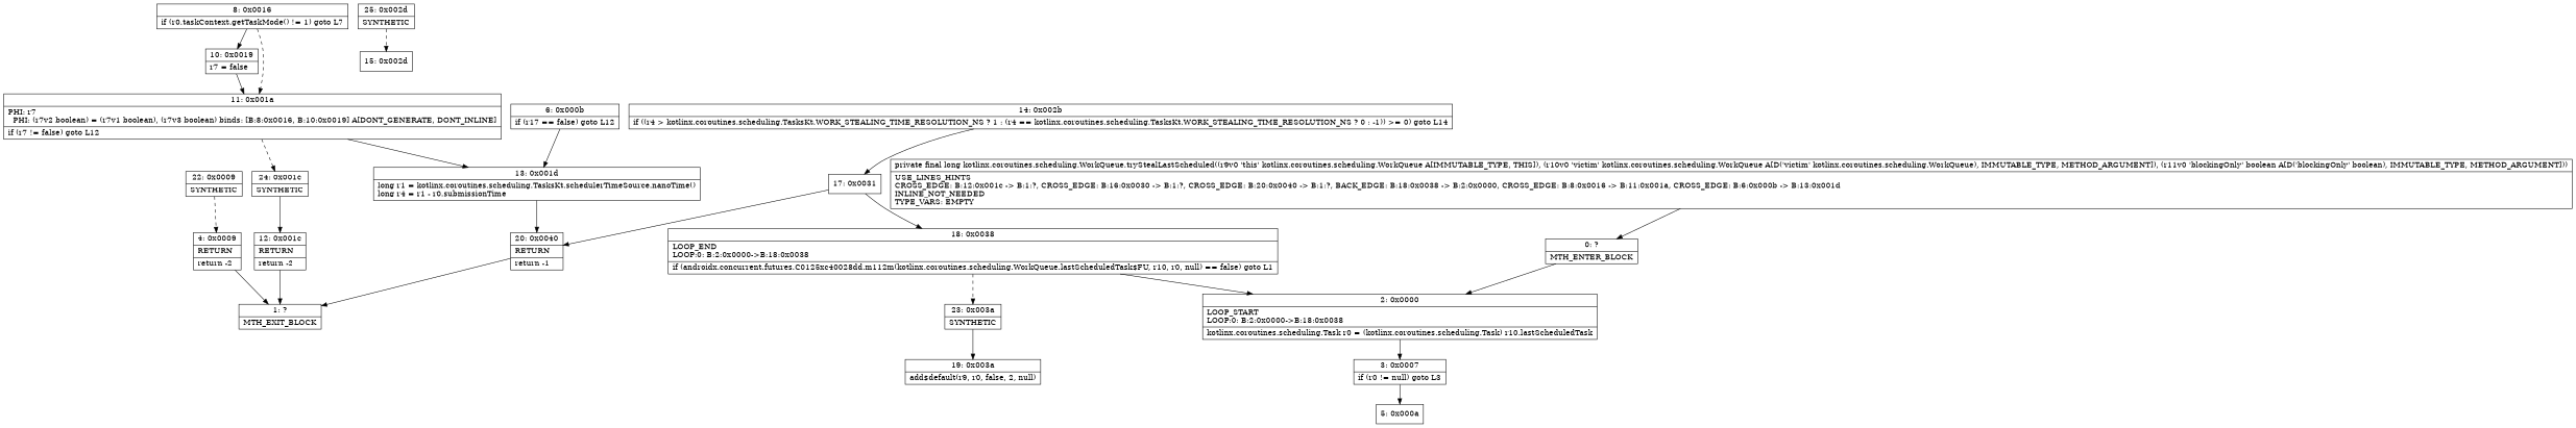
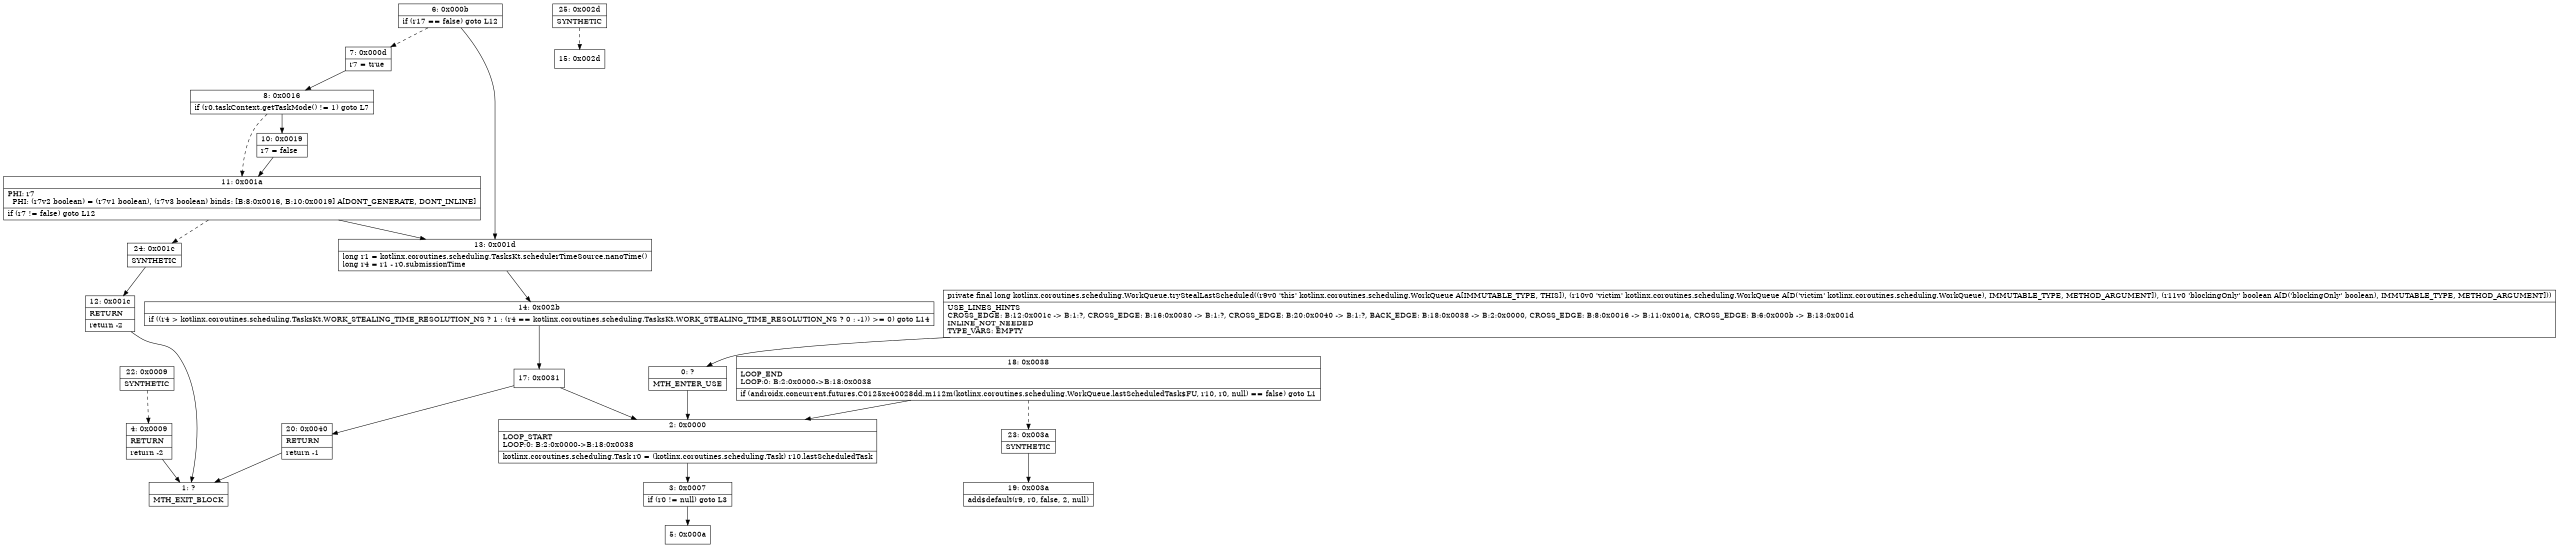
  digraph {
    node [shape=record]
-   n1 [label="{0\:\ ?|MTH_ENTER_BLOCK\l}"]
+   n1 [label="{0\:\ ?|MTH_ENTER_USE\l}"]
    n2 [label="{2\:\ 0x0000|LOOP_START\lLOOP:0: B:2:0x0000\-\>B:18:0x0038\l|kotlinx.coroutines.scheduling.Task r0 = (kotlinx.coroutines.scheduling.Task) r10.lastScheduledTask\l}"]
    n3 [label="{3\:\ 0x0007|if (r0 != null) goto L3\l}"]
    n4 [label="{5\:\ 0x000a}"]
    n5 [label="{22\:\ 0x0009|SYNTHETIC\l}"]
    n6 [label="{4\:\ 0x0009|RETURN\l|return \-2\l}"]
    n7 [label="{6\:\ 0x000b|if (r17 == false) goto L12\l}"]
+   n8 [label="{7\:\ 0x000d|r7 = true\l}"]
    n9 [label="{13\:\ 0x001d|long r1 = kotlinx.coroutines.scheduling.TasksKt.schedulerTimeSource.nanoTime()\llong r4 = r1 \- r0.submissionTime\l}"]
    n10 [label="{8\:\ 0x0016|if (r0.taskContext.getTaskMode() != 1) goto L7\l}"]
    n11 [label="{14\:\ 0x002b|if ((r4 \> kotlinx.coroutines.scheduling.TasksKt.WORK_STEALING_TIME_RESOLUTION_NS ? 1 : (r4 == kotlinx.coroutines.scheduling.TasksKt.WORK_STEALING_TIME_RESOLUTION_NS ? 0 : \-1)) \>= 0) goto L14\l}"]
    n12 [label="{10\:\ 0x0019|r7 = false\l}"]
    n13 [label="{11\:\ 0x001a|PHI: r7 \l  PHI: (r7v2 boolean) = (r7v1 boolean), (r7v3 boolean) binds: [B:8:0x0016, B:10:0x0019] A[DONT_GENERATE, DONT_INLINE]\l|if (r7 != false) goto L12\l}"]
    n14 [label="{24\:\ 0x001c|SYNTHETIC\l}"]
    n15 [label="{12\:\ 0x001c|RETURN\l|return \-2\l}"]
    n16 [label="{1\:\ ?|MTH_EXIT_BLOCK\l}"]
    n17 [label="{17\:\ 0x0031}"]
    n18 [label="{18\:\ 0x0038|LOOP_END\lLOOP:0: B:2:0x0000\-\>B:18:0x0038\l|if (androidx.concurrent.futures.C0125xc40028dd.m112m(kotlinx.coroutines.scheduling.WorkQueue.lastScheduledTask$FU, r10, r0, null) == false) goto L1\l}"]
    n19 [label="{20\:\ 0x0040|RETURN\l|return \-1\l}"]
    n20 [label="{25\:\ 0x002d|SYNTHETIC\l}"]
    n21 [label="{15\:\ 0x002d}"]
    n22 [label="{23\:\ 0x003a|SYNTHETIC\l}"]
    n23 [label="{19\:\ 0x003a|add$default(r9, r0, false, 2, null)\l}"]
    n24 [label="{private final long kotlinx.coroutines.scheduling.WorkQueue.tryStealLastScheduled((r9v0 'this' kotlinx.coroutines.scheduling.WorkQueue A[IMMUTABLE_TYPE, THIS]), (r10v0 'victim' kotlinx.coroutines.scheduling.WorkQueue A[D('victim' kotlinx.coroutines.scheduling.WorkQueue), IMMUTABLE_TYPE, METHOD_ARGUMENT]), (r11v0 'blockingOnly' boolean A[D('blockingOnly' boolean), IMMUTABLE_TYPE, METHOD_ARGUMENT]))  | USE_LINES_HINTS\lCROSS_EDGE: B:12:0x001c \-\> B:1:?, CROSS_EDGE: B:16:0x0030 \-\> B:1:?, CROSS_EDGE: B:20:0x0040 \-\> B:1:?, BACK_EDGE: B:18:0x0038 \-\> B:2:0x0000, CROSS_EDGE: B:8:0x0016 \-\> B:11:0x001a, CROSS_EDGE: B:6:0x000b \-\> B:13:0x001d\lINLINE_NOT_NEEDED\lTYPE_VARS: EMPTY\l}"]
    n1 -> n2
    n2 -> n3
    n3 -> n4
    n5 -> n6 [style=dashed]
    n6 -> n16
+   n7 -> n8 [style=dashed]
    n7 -> n9
-   n9 -> n19
+   n8 -> n10
+   n9 -> n11
    n10 -> n12
    n10 -> n13 [style=dashed]
    n11 -> n17
    n12 -> n13
    n13 -> n9
    n13 -> n14 [style=dashed]
    n14 -> n15
    n15 -> n16
-   n17 -> n18
+   n17 -> n2
    n17 -> n19
    n18 -> n2
    n18 -> n22 [style=dashed]
    n19 -> n16
    n20 -> n21 [style=dashed]
    n22 -> n23
    n24 -> n1
  }
